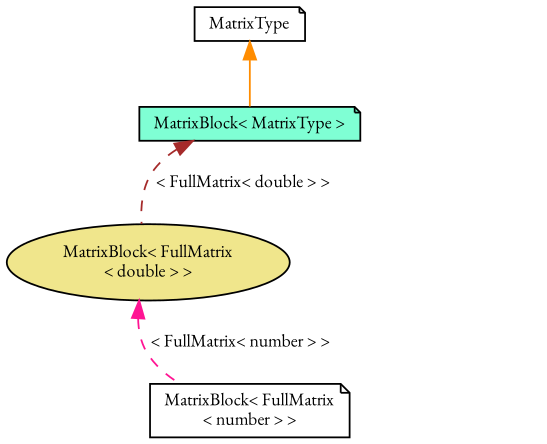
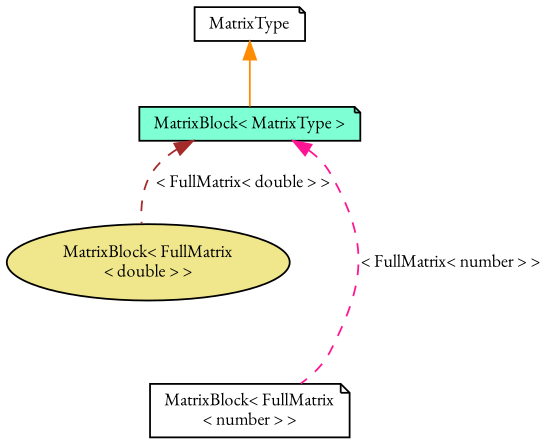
  digraph {
    fontname="EB Garamond"
    node [color=black fillcolor=white fontname="EB Garamond" fontsize=10 shape=note style=filled]
    edge [dir=back fontname="EB Garamond" fontsize=10 labelfontname=Helvetica labelfontsize=10 style=dashed]
    n1 [fillcolor=aquamarine fontcolor=black height=0.2 label="MatrixBlock\< MatrixType \>" width=0.4]
    n2 [fillcolor=khaki height=0.2 label="MatrixBlock\< FullMatrix\l\< double \> \>" shape=ellipse width=0.4]
    n3 [height=0.2 label="MatrixBlock\< FullMatrix\l\< number \> \>" width=0.4]
    n4 [height=0.2 label=MatrixType width=0.4]
    n1 -> n2 [color=brown label=" \< FullMatrix\< double \> \>"]
-   n2 -> n3 [color=deeppink label=" \< FullMatrix\< number \> \>"]
+   n1 -> n3 [color=deeppink label=" \< FullMatrix\< number \> \>"]
    n4 -> n1 [color=darkorange style=solid]
  }
